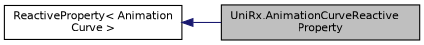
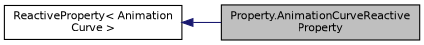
  digraph {
    rankdir=LR
    node [color=black fontname=Helvetica fontsize=10 shape=record style=filled]
-   n1 [fillcolor=grey75 fontcolor=black height=0.2 label="UniRx.AnimationCurveReactive\lProperty" width=0.4]
+   n1 [fillcolor=grey75 fontcolor=black height=0.2 label="Property.AnimationCurveReactive\lProperty" width=0.4]
    n2 [fillcolor=white height=0.2 label="ReactiveProperty\< Animation\lCurve \>" width=0.4]
    n2 -> n1 [color=midnightblue dir=back fontname=Helvetica fontsize=10 labelfontname=Helvetica labelfontsize=10 style=solid]
  }
